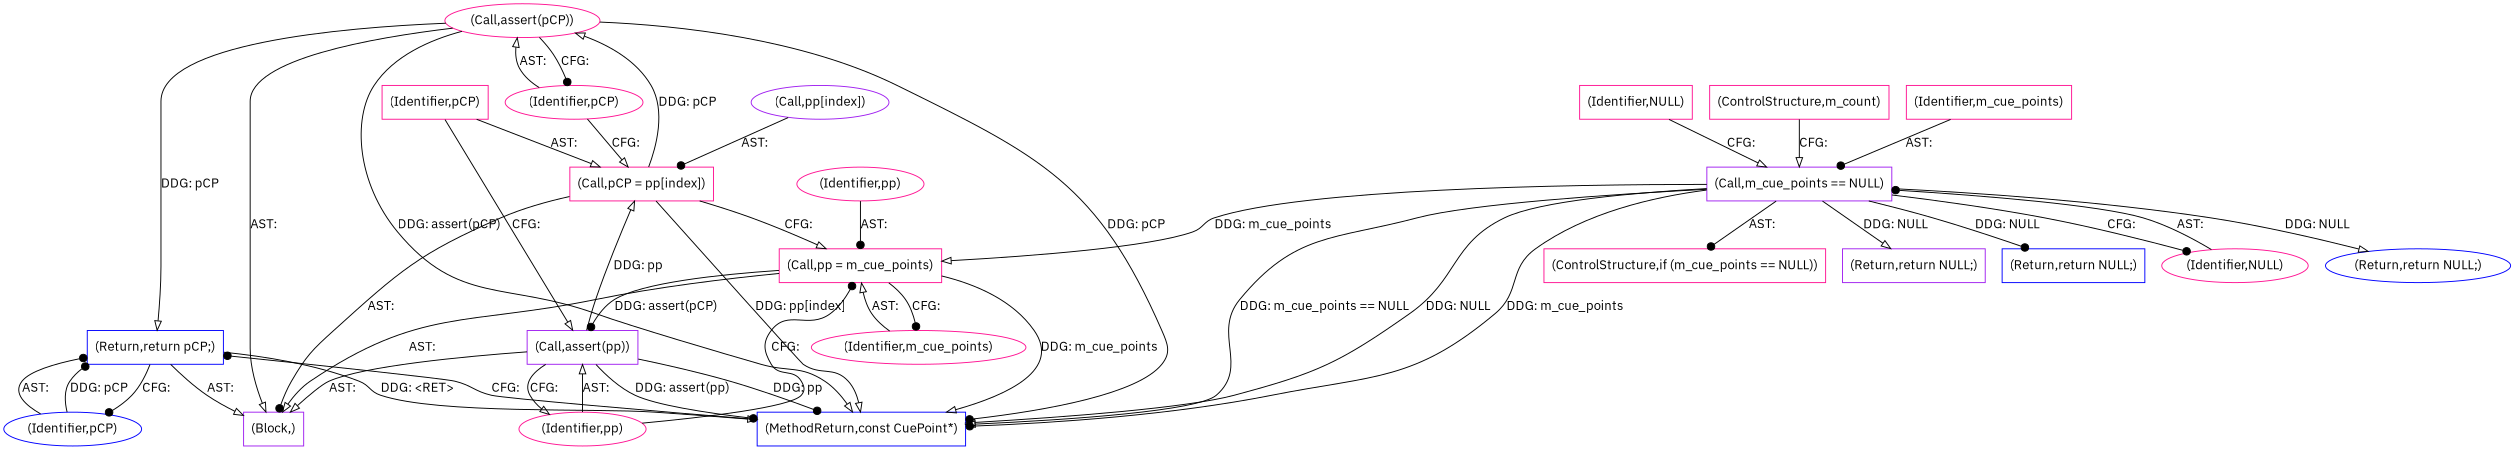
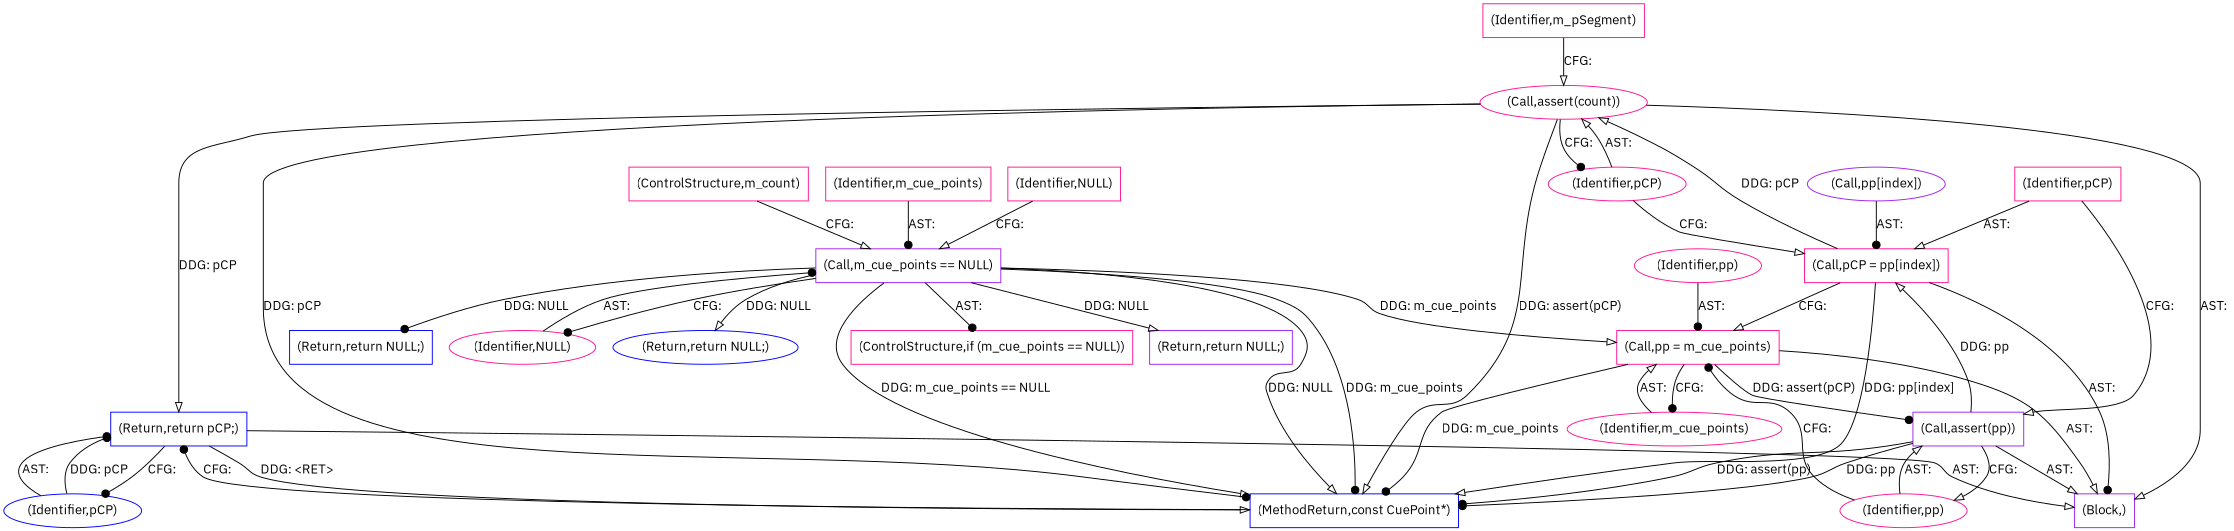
  digraph {
    fontname="IBM Plex Sans"
    node [color=deeppink fontname="IBM Plex Sans" shape=box]
    edge [arrowhead=onormal fontname="IBM Plex Sans"]
-   n1 [label="(Call,assert(pCP))" shape=ellipse]
+   n1 [label="(Call,assert(count))" shape=ellipse]
    n2 [color=blue label="(Return,return pCP;)"]
    n3 [color=blue label="(MethodReturn,const CuePoint*)"]
    n4 [color=purple label="(Block,)"]
    n5 [label="(Identifier,pCP)" shape=ellipse]
    n6 [color=blue label="(Identifier,pCP)" shape=ellipse]
    n7 [label="(Call,pCP = pp[index])"]
    n8 [label="(Call,pp = m_cue_points)"]
    n9 [color=purple label="(Call,pp[index])" shape=ellipse]
    n10 [color=purple label="(Call,assert(pp))"]
    n11 [label="(Identifier,pp)" shape=ellipse]
    n12 [label="(Identifier,m_cue_points)" shape=ellipse]
    n13 [color=purple label="(Call,m_cue_points == NULL)"]
    n14 [label="(ControlStructure,if (m_cue_points == NULL))"]
    n15 [color=purple label="(Return,return NULL;)"]
    n16 [color=blue label="(Return,return NULL;)"]
    n17 [label="(Identifier,NULL)" shape=ellipse]
    n18 [color=blue label="(Return,return NULL;)" shape=ellipse]
    n19 [label="(Identifier,pp)" shape=ellipse]
    n20 [label="(Identifier,NULL)"]
+   n21 [label="(Identifier,m_pSegment)"]
    n22 [label="(Identifier,pCP)"]
    n23 [label="(ControlStructure,m_count)"]
    n24 [label="(Identifier,m_cue_points)"]
    n1 -> n2 [label="DDG: pCP"]
    n1 -> n3 [arrowhead=dot label="DDG: pCP"]
    n1 -> n3 [label="DDG: assert(pCP)"]
    n1 -> n4 [label="AST: "]
    n1 -> n5 [arrowhead=dot label="CFG: "]
    n2 -> n3 [label="DDG: <RET>"]
    n2 -> n4 [label="AST: "]
    n2 -> n6 [arrowhead=dot label="CFG: "]
    n3 -> n2 [arrowhead=dot label="CFG: "]
    n5 -> n1 [label="AST: "]
    n5 -> n7 [label="CFG: "]
    n6 -> n2 [arrowhead=dot label="AST: "]
    n6 -> n2 [arrowhead=dot label="DDG: pCP"]
    n7 -> n1 [label="DDG: pCP"]
    n7 -> n3 [label="DDG: pp[index]"]
    n7 -> n4 [arrowhead=dot label="AST: "]
    n7 -> n8 [label="CFG: "]
-   n8 -> n3 [label="DDG: m_cue_points"]
+   n8 -> n3 [arrowhead=dot label="DDG: m_cue_points"]
    n8 -> n4 [label="AST: "]
    n8 -> n10 [arrowhead=dot label="DDG: assert(pCP)"]
    n8 -> n12 [arrowhead=dot label="CFG: "]
    n9 -> n7 [arrowhead=dot label="AST: "]
    n10 -> n3 [arrowhead=dot label="DDG: assert(pp)"]
    n10 -> n3 [arrowhead=dot label="DDG: pp"]
    n10 -> n4 [label="AST: "]
    n10 -> n7 [label="DDG: pp"]
    n10 -> n11 [label="CFG: "]
    n11 -> n8 [arrowhead=dot label="CFG: "]
    n11 -> n10 [label="AST: "]
    n12 -> n8 [label="AST: "]
    n13 -> n3 [label="DDG: m_cue_points == NULL"]
    n13 -> n3 [label="DDG: NULL"]
    n13 -> n3 [arrowhead=dot label="DDG: m_cue_points"]
    n13 -> n8 [label="DDG: m_cue_points"]
    n13 -> n14 [arrowhead=dot label="AST: "]
    n13 -> n15 [label="DDG: NULL"]
    n13 -> n16 [arrowhead=dot label="DDG: NULL"]
    n13 -> n17 [arrowhead=dot label="CFG: "]
    n13 -> n18 [label="DDG: NULL"]
    n17 -> n13 [arrowhead=dot label="AST: "]
    n19 -> n8 [arrowhead=dot label="AST: "]
    n20 -> n13 [label="CFG: "]
+   n21 -> n1 [label="CFG: "]
    n22 -> n7 [label="AST: "]
    n22 -> n10 [label="CFG: "]
    n23 -> n13 [label="CFG: "]
    n24 -> n13 [arrowhead=dot label="AST: "]
  }
